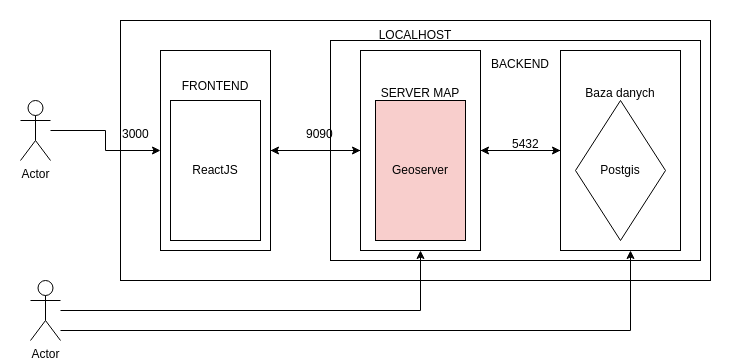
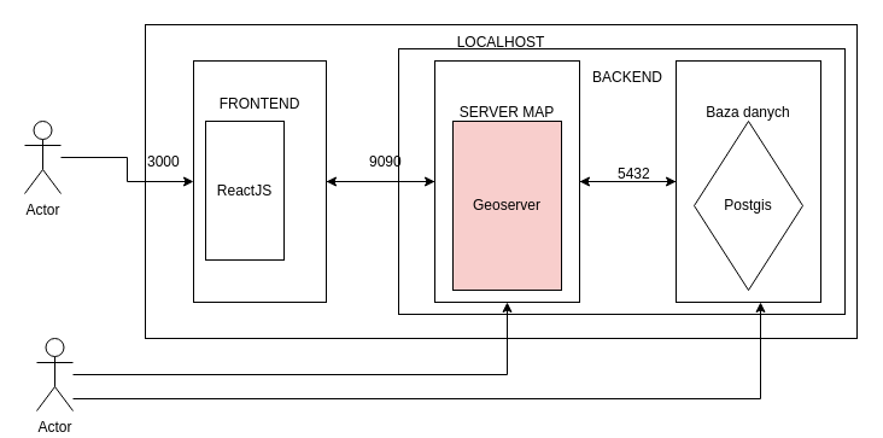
  <mxCell id="0" />
  <mxCell id="1" parent="0" />
  <mxCell id="2" value="&lt;div&gt;LOCALHOST&lt;/div&gt;&lt;div&gt;&lt;br&gt;&lt;/div&gt;&lt;div&gt;&lt;br&gt;&lt;/div&gt;&lt;div&gt;&lt;br&gt;&lt;/div&gt;&lt;div&gt;&lt;br&gt;&lt;/div&gt;&lt;div&gt;&lt;br&gt;&lt;/div&gt;&lt;div&gt;&lt;br&gt;&lt;/div&gt;&lt;div&gt;&lt;br&gt;&lt;/div&gt;&lt;div&gt;&lt;br&gt;&lt;/div&gt;&lt;div&gt;&lt;br&gt;&lt;/div&gt;&lt;div&gt;&lt;br&gt;&lt;/div&gt;&lt;div&gt;&lt;br&gt;&lt;/div&gt;&lt;div&gt;&lt;br&gt;&lt;/div&gt;&lt;div&gt;&lt;br&gt;&lt;/div&gt;&lt;div&gt;&lt;br&gt;&lt;/div&gt;&lt;div&gt;&lt;br&gt;&lt;/div&gt;&lt;div&gt;&lt;br&gt;&lt;/div&gt;" style="rounded=0;whiteSpace=wrap;html=1;" vertex="1" parent="1"><mxGeometry x="120" y="20" width="590" height="260" as="geometry" /></mxCell>
  <mxCell id="3" value="&amp;nbsp; &amp;nbsp;BACKEND&lt;div&gt;&lt;br&gt;&lt;/div&gt;&lt;div&gt;&lt;br&gt;&lt;/div&gt;&lt;div&gt;&lt;br&gt;&lt;/div&gt;&lt;div&gt;&lt;br&gt;&lt;/div&gt;&lt;div&gt;&lt;br&gt;&lt;/div&gt;&lt;div&gt;&lt;br&gt;&lt;/div&gt;&lt;div&gt;&lt;br&gt;&lt;/div&gt;&lt;div&gt;&lt;br&gt;&lt;/div&gt;&lt;div&gt;&lt;br&gt;&lt;/div&gt;&lt;div&gt;&lt;br&gt;&lt;/div&gt;&lt;div&gt;&lt;br&gt;&lt;/div&gt;&lt;div&gt;&lt;br&gt;&lt;/div&gt;" style="rounded=0;whiteSpace=wrap;html=1;" vertex="1" parent="1"><mxGeometry x="330" y="40" width="370" height="220" as="geometry" /></mxCell>
  <mxCell id="4" style="edgeStyle=orthogonalEdgeStyle;rounded=0;orthogonalLoop=1;jettySize=auto;html=1;" edge="1" parent="1" source="5" target="8"><mxGeometry relative="1" as="geometry" /></mxCell>
  <mxCell id="5" value="FRONTEND&lt;div&gt;&lt;br&gt;&lt;/div&gt;&lt;div&gt;&lt;br&gt;&lt;/div&gt;&lt;div&gt;&lt;br&gt;&lt;/div&gt;&lt;div&gt;&lt;br&gt;&lt;/div&gt;&lt;div&gt;&lt;br&gt;&lt;/div&gt;&lt;div&gt;&lt;br&gt;&lt;/div&gt;&lt;div&gt;&lt;br&gt;&lt;/div&gt;&lt;div&gt;&lt;br&gt;&lt;/div&gt;&lt;div&gt;&lt;br&gt;&lt;/div&gt;" style="rounded=0;whiteSpace=wrap;html=1;" vertex="1" parent="1"><mxGeometry x="160" y="50" width="110" height="200" as="geometry" /></mxCell>
  <mxCell id="6" style="edgeStyle=orthogonalEdgeStyle;rounded=0;orthogonalLoop=1;jettySize=auto;html=1;" edge="1" parent="1" source="8" target="10"><mxGeometry relative="1" as="geometry" /></mxCell>
  <mxCell id="7" style="edgeStyle=orthogonalEdgeStyle;rounded=0;orthogonalLoop=1;jettySize=auto;html=1;entryX=1;entryY=0.5;entryDx=0;entryDy=0;" edge="1" parent="1" source="8" target="5"><mxGeometry relative="1" as="geometry" /></mxCell>
  <mxCell id="8" value="&lt;div&gt;SERVER MAP&lt;/div&gt;&lt;div&gt;&lt;br&gt;&lt;/div&gt;&lt;div&gt;&lt;br&gt;&lt;/div&gt;&lt;div&gt;&lt;br&gt;&lt;/div&gt;&lt;div&gt;&lt;br&gt;&lt;/div&gt;&lt;div&gt;&lt;br&gt;&lt;/div&gt;&lt;div&gt;&lt;br&gt;&lt;/div&gt;&lt;div&gt;&lt;br&gt;&lt;/div&gt;&lt;div&gt;&lt;br&gt;&lt;/div&gt;" style="rounded=0;whiteSpace=wrap;html=1;" vertex="1" parent="1"><mxGeometry x="360" y="50" width="120" height="200" as="geometry" /></mxCell>
  <mxCell id="9" style="edgeStyle=orthogonalEdgeStyle;rounded=0;orthogonalLoop=1;jettySize=auto;html=1;entryX=1;entryY=0.5;entryDx=0;entryDy=0;" edge="1" parent="1" source="10" target="8"><mxGeometry relative="1" as="geometry" /></mxCell>
  <mxCell id="10" value="&lt;div&gt;Baza danych&lt;/div&gt;&lt;div&gt;&lt;br&gt;&lt;/div&gt;&lt;div&gt;&lt;br&gt;&lt;/div&gt;&lt;div&gt;&lt;br&gt;&lt;/div&gt;&lt;div&gt;&lt;br&gt;&lt;/div&gt;&lt;div&gt;&lt;br&gt;&lt;/div&gt;&lt;div&gt;&lt;br&gt;&lt;/div&gt;&lt;div&gt;&lt;br&gt;&lt;/div&gt;&lt;div&gt;&lt;br&gt;&lt;/div&gt;" style="rounded=0;whiteSpace=wrap;html=1;" vertex="1" parent="1"><mxGeometry x="560" y="50" width="120" height="200" as="geometry" /></mxCell>
  <mxCell id="11" style="edgeStyle=orthogonalEdgeStyle;rounded=0;orthogonalLoop=1;jettySize=auto;html=1;" edge="1" parent="1" source="12" target="5"><mxGeometry relative="1" as="geometry" /></mxCell>
  <mxCell id="12" value="Actor" style="shape=umlActor;verticalLabelPosition=bottom;verticalAlign=top;html=1;outlineConnect=0;" vertex="1" parent="1"><mxGeometry x="20" y="100" width="30" height="60" as="geometry" /></mxCell>
  <mxCell id="13" style="edgeStyle=orthogonalEdgeStyle;rounded=0;orthogonalLoop=1;jettySize=auto;html=1;" edge="1" parent="1" source="14" target="8"><mxGeometry relative="1" as="geometry" /></mxCell>
  <mxCell id="14" value="Actor" style="shape=umlActor;verticalLabelPosition=bottom;verticalAlign=top;html=1;outlineConnect=0;" vertex="1" parent="1"><mxGeometry x="30" y="280" width="30" height="60" as="geometry" /></mxCell>
- <mxCell id="15" value="ReactJS" style="rounded=0;whiteSpace=wrap;html=1;" vertex="1" parent="1"><mxGeometry x="170" y="100" width="90" height="140" as="geometry" /></mxCell>
+ <mxCell id="15" value="ReactJS" style="rounded=0;whiteSpace=wrap;html=1;" vertex="1" parent="1"><mxGeometry x="170" y="100" width="65" height="115" as="geometry" /></mxCell>
  <mxCell id="16" value="Geoserver" style="rounded=0;whiteSpace=wrap;html=1;fillColor=#f8cecc;" vertex="1" parent="1"><mxGeometry x="375" y="100" width="90" height="140" as="geometry" /></mxCell>
  <mxCell id="17" value="Postgis" style="rhombus;whiteSpace=wrap;html=1;" vertex="1" parent="1"><mxGeometry x="575" y="100" width="90" height="140" as="geometry" /></mxCell>
  <mxCell id="18" value="&lt;div style=&quot;forced-color-adjust: none;&quot;&gt;5432&lt;/div&gt;&lt;div style=&quot;forced-color-adjust: none;&quot;&gt;&lt;br&gt;&lt;br&gt;&lt;/div&gt;" style="text;whiteSpace=wrap;html=1;" vertex="1" parent="1"><mxGeometry x="510" y="130" width="30" height="20" as="geometry" /></mxCell>
  <mxCell id="19" style="edgeStyle=orthogonalEdgeStyle;rounded=0;orthogonalLoop=1;jettySize=auto;html=1;" edge="1" parent="1" target="10"><mxGeometry relative="1" as="geometry"><mxPoint x="60" y="330" as="sourcePoint" /><mxPoint x="420" y="270" as="targetPoint" /><Array as="points"><mxPoint x="630" y="330" /></Array></mxGeometry></mxCell>
  <mxCell id="20" value="&lt;div style=&quot;forced-color-adjust: none;&quot;&gt;3000&lt;/div&gt;" style="text;whiteSpace=wrap;html=1;" vertex="1" parent="1"><mxGeometry x="120" y="120" width="30" height="20" as="geometry" /></mxCell>
  <mxCell id="21" value="&lt;div style=&quot;forced-color-adjust: none;&quot;&gt;9090&lt;/div&gt;" style="text;whiteSpace=wrap;html=1;" vertex="1" parent="1"><mxGeometry x="304" y="120" width="30" height="20" as="geometry" /></mxCell>
